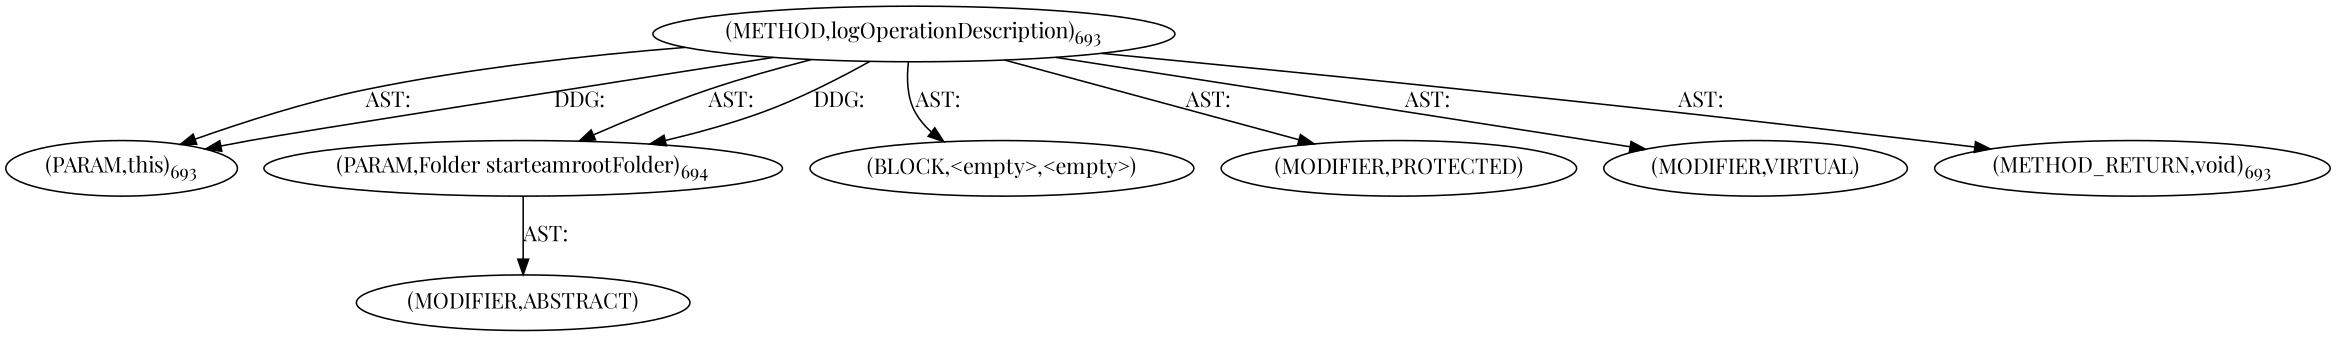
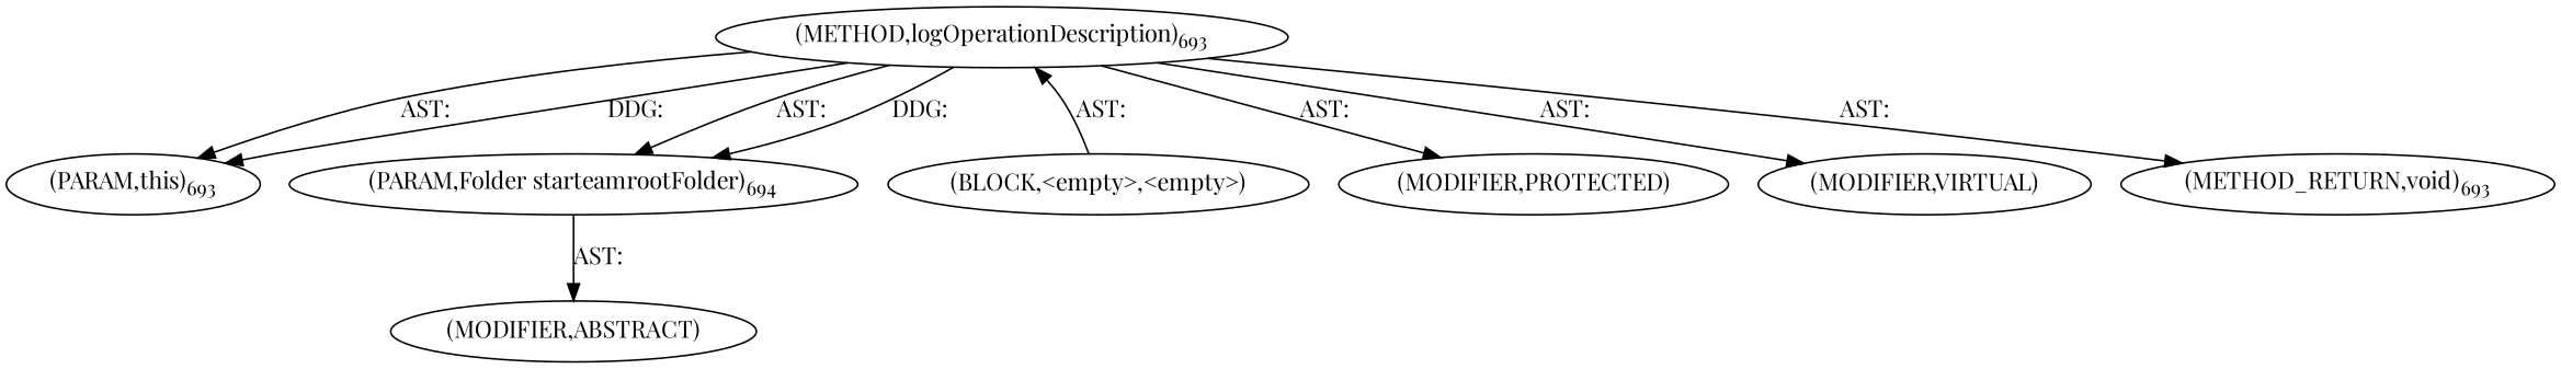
  digraph {
    fontname="Playfair Display"
    node [fontname="Playfair Display"]
    edge [fontname="Playfair Display"]
    n1 [label=<(METHOD,logOperationDescription)<SUB>693</SUB>>]
    n2 [label=<(PARAM,this)<SUB>693</SUB>>]
    n3 [label=<(PARAM,Folder starteamrootFolder)<SUB>694</SUB>>]
    n4 [label=<(BLOCK,&lt;empty&gt;,&lt;empty&gt;)>]
    n5 [label=<(MODIFIER,PROTECTED)>]
    n6 [label=<(MODIFIER,VIRTUAL)>]
    n7 [label=<(METHOD_RETURN,void)<SUB>693</SUB>>]
    n8 [label=<(MODIFIER,ABSTRACT)>]
    n1 -> n2 [label="AST: "]
    n1 -> n2 [label="DDG: "]
    n1 -> n3 [label="AST: "]
    n1 -> n3 [label="DDG: "]
-   n1 -> n4 [label="AST: "]
+   n4 -> n1 [label="AST: "]
    n1 -> n5 [label="AST: "]
    n1 -> n6 [label="AST: "]
    n1 -> n7 [label="AST: "]
    n3 -> n8 [label="AST: "]
  }
